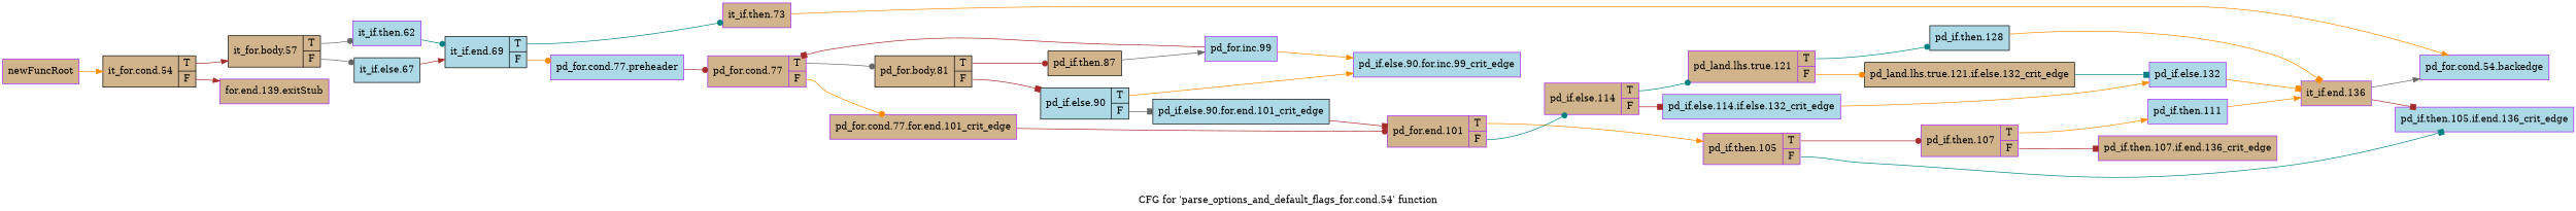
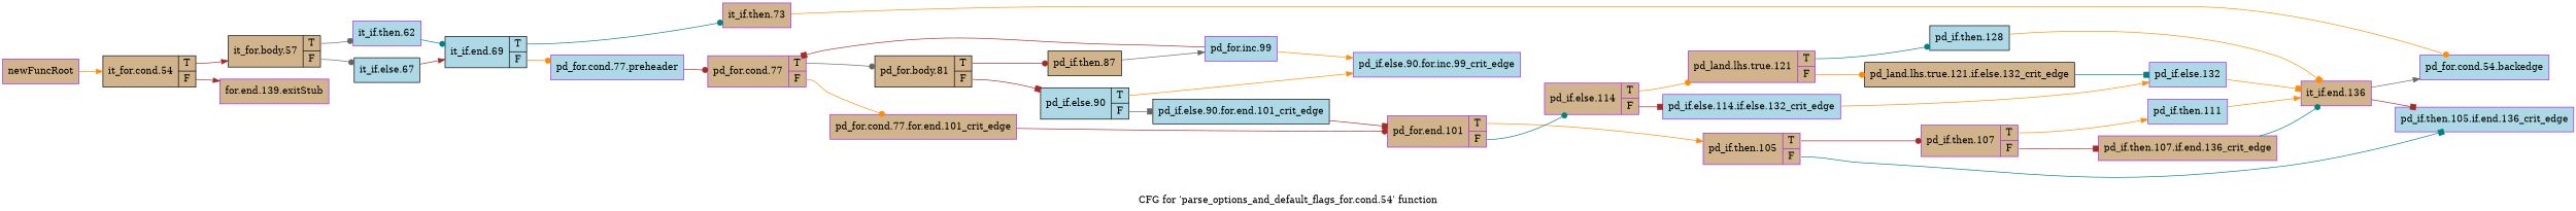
  digraph {
    label="CFG for 'parse_options_and_default_flags_for.cond.54' function"
    rankdir=LR
    node [color=purple fillcolor=tan shape=record style=filled]
    edge [arrowhead=dot color=darkorange]
    n1 [label="{newFuncRoot}"]
    n2 [color=black label="{it_for.cond.54|{<s0>T|<s1>F}}"]
    n3 [label="{for.end.139.exitStub}"]
    n4 [color=black label="{it_for.body.57|{<s0>T|<s1>F}}"]
    n5 [fillcolor=lightblue label="{it_if.then.62}"]
    n6 [color=black fillcolor=lightblue label="{it_if.else.67}"]
    n7 [color=black fillcolor=lightblue label="{it_if.end.69|{<s0>T|<s1>F}}"]
    n8 [label="{it_if.then.73}"]
    n9 [fillcolor=lightblue label="{pd_for.cond.77.preheader}"]
    n10 [fillcolor=lightblue label="{pd_for.cond.54.backedge}"]
    n11 [label="{pd_for.cond.77|{<s0>T|<s1>F}}"]
    n12 [color=black label="{pd_for.body.81|{<s0>T|<s1>F}}"]
    n13 [label="{pd_for.cond.77.for.end.101_crit_edge}"]
    n14 [color=black label="{pd_if.then.87}"]
    n15 [color=black fillcolor=lightblue label="{pd_if.else.90|{<s0>T|<s1>F}}"]
    n16 [label="{pd_for.end.101|{<s0>T|<s1>F}}"]
    n17 [fillcolor=lightblue label="{pd_for.inc.99}"]
    n18 [fillcolor=lightblue label="{pd_if.else.90.for.inc.99_crit_edge}"]
    n19 [color=black fillcolor=lightblue label="{pd_if.else.90.for.end.101_crit_edge}"]
    n20 [label="{pd_if.then.105|{<s0>T|<s1>F}}"]
    n21 [label="{pd_if.else.114|{<s0>T|<s1>F}}"]
    n22 [label="{pd_if.then.107|{<s0>T|<s1>F}}"]
    n23 [fillcolor=lightblue label="{pd_if.then.105.if.end.136_crit_edge}"]
    n24 [label="{pd_land.lhs.true.121|{<s0>T|<s1>F}}"]
    n25 [fillcolor=lightblue label="{pd_if.else.114.if.else.132_crit_edge}"]
    n26 [fillcolor=lightblue label="{pd_if.then.111}"]
    n27 [label="{pd_if.then.107.if.end.136_crit_edge}"]
    n28 [color=black fillcolor=lightblue label="{pd_if.then.128}"]
    n29 [color=black label="{pd_land.lhs.true.121.if.else.132_crit_edge}"]
    n30 [fillcolor=lightblue label="{pd_if.else.132}"]
    n31 [label="{it_if.end.136}"]
    n1 -> n2 [arrowhead=normal]
    n2 -> n3 [arrowhead=normal color=brown tailport=s1]
    n2 -> n4 [arrowhead=normal color=brown tailport=s0]
    n4 -> n5 [color=gray40 tailport=s0]
    n4 -> n6 [color=gray40 tailport=s1]
    n5 -> n7 [color=teal]
    n6 -> n7 [arrowhead=normal color=brown]
    n7 -> n8 [color=teal tailport=s0]
    n7 -> n9 [tailport=s1]
-   n8 -> n10 [arrowhead=normal]
+   n8 -> n10
    n9 -> n11 [color=brown]
    n11 -> n12 [color=gray40 tailport=s0]
    n11 -> n13 [tailport=s1]
    n12 -> n14 [color=brown tailport=s0]
    n12 -> n15 [arrowhead=box color=brown tailport=s1]
    n13 -> n16 [color=brown]
    n14 -> n17 [arrowhead=normal color=gray40]
    n15 -> n18 [arrowhead=normal tailport=s0]
    n15 -> n19 [arrowhead=box color=gray40 tailport=s1]
    n16 -> n20 [arrowhead=normal tailport=s0]
    n16 -> n21 [color=teal tailport=s1]
    n17 -> n11 [arrowhead=box color=brown]
    n17 -> n18 [arrowhead=normal]
    n19 -> n16 [arrowhead=box color=brown]
    n20 -> n22 [color=brown tailport=s0]
    n20 -> n23 [arrowhead=box color=teal tailport=s1]
-   n21 -> n24 [color=teal tailport=s0]
+   n21 -> n24 [tailport=s0]
    n21 -> n25 [arrowhead=box color=brown tailport=s1]
    n22 -> n26 [arrowhead=normal tailport=s0]
    n22 -> n27 [arrowhead=box color=brown tailport=s1]
    n24 -> n28 [color=teal tailport=s0]
    n24 -> n29 [tailport=s1]
    n25 -> n30 [arrowhead=normal]
    n26 -> n31 [arrowhead=normal]
+   n27 -> n31 [color=teal]
    n28 -> n31 [arrowhead=box]
    n29 -> n30 [arrowhead=box color=teal]
    n30 -> n31 [arrowhead=box]
    n31 -> n10 [arrowhead=normal color=gray40]
    n31 -> n23 [arrowhead=box color=brown]
  }
